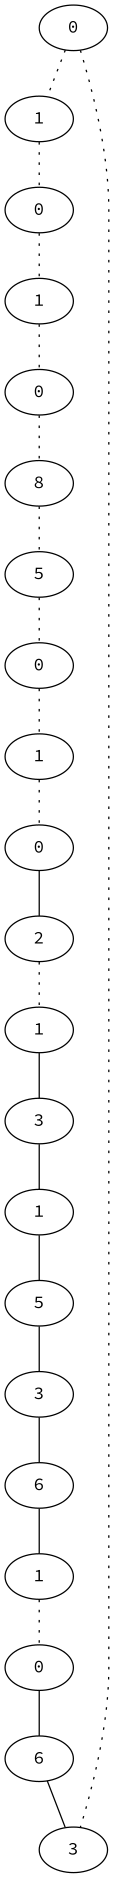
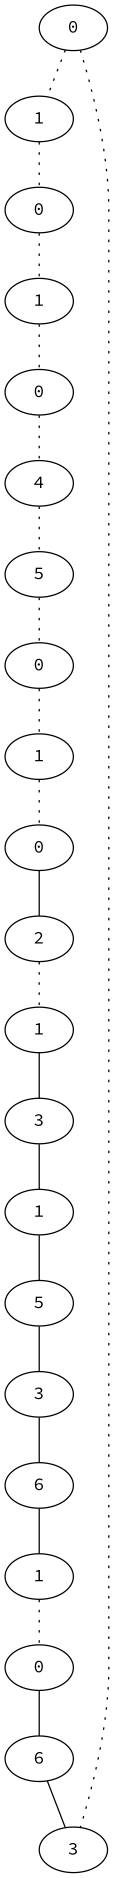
  graph {
    fontname="Source Code Pro"
    node [fontname="Source Code Pro"]
    edge [style=dotted fontname="Source Code Pro"]
    n1 [label=0]
    n2 [label=1]
    n3 [label=3]
    n4 [label=0]
    n5 [label=1]
    n6 [label=0]
-   n7 [label=8]
+   n7 [label=4]
    n8 [label=5]
    n9 [label=0]
    n10 [label=1]
    n11 [label=0]
    n12 [label=2]
    n13 [label=1]
    n14 [label=3]
    n15 [label=1]
    n16 [label=5]
    n17 [label=3]
    n18 [label=6]
    n19 [label=1]
    n20 [label=0]
    n21 [label=6]
    n1 -- n2
    n1 -- n3
    n2 -- n4
    n4 -- n5
    n5 -- n6
    n6 -- n7
    n7 -- n8
    n8 -- n9
    n9 -- n10
    n10 -- n11
    n11 -- n12 [style=""]
    n12 -- n13
    n13 -- n14 [style=""]
    n14 -- n15 [style=""]
    n15 -- n16 [style=""]
    n16 -- n17 [style=""]
    n17 -- n18 [style=""]
    n18 -- n19 [style=""]
    n19 -- n20
    n20 -- n21 [style=""]
    n21 -- n3 [style=""]
  }
